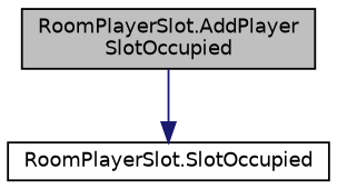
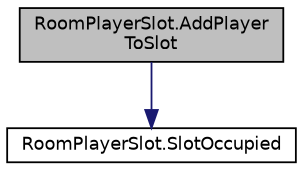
  digraph {
    rankdir=TB
    node [color=black fontname=Helvetica fontsize=10 shape=record style=filled]
-   n1 [fillcolor=grey75 fontcolor=black height=0.2 label="RoomPlayerSlot.AddPlayer\lSlotOccupied" width=0.4]
+   n1 [fillcolor=grey75 fontcolor=black height=0.2 label="RoomPlayerSlot.AddPlayer\lToSlot" width=0.4]
    n2 [fillcolor=white height=0.2 label="RoomPlayerSlot.SlotOccupied" width=0.4]
    n1 -> n2 [color=midnightblue fontname=Helvetica fontsize=10 labelfontname=Helvetica labelfontsize=10 style=solid]
  }
